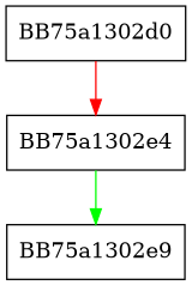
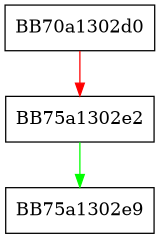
  digraph {
    splines=ortho
    node [shape=box]
-   BB75a1302d0
-   BB75a1302e4
+   BB75a1302d0 [label=BB70a1302d0]
+   BB75a1302e4 [label=BB75a1302e2]
    BB75a1302e9
    BB75a1302d0 -> BB75a1302e4 [color=red]
    BB75a1302e4 -> BB75a1302e9 [color=green]
  }
